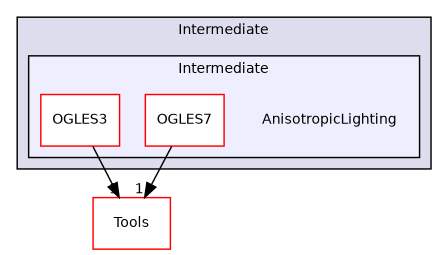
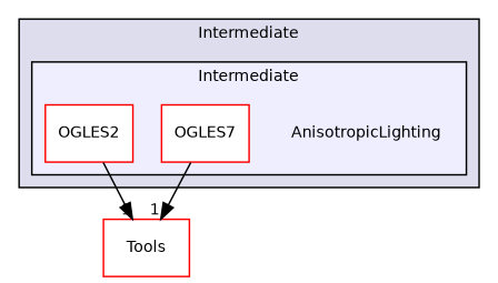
  digraph {
    compound=true
    node [fontname=Helvetica fontsize=10 shape=box color=red fillcolor=white style=filled]
    edge [headlabel=1 labeldistance=1.5 labelfontname=Helvetica labelfontsize=10]
    n1 [label=AnisotropicLighting shape=plaintext color="" fillcolor="" style=""]
    n2 [label=OGLES7]
-   n3 [label=OGLES3]
+   n3 [label=OGLES2]
    n4 [label=Tools]
    subgraph cluster_1 {
      bgcolor="#ddddee"
      fontname=Helvetica
      fontsize=10
      label=Intermediate
      pencolor=black
      subgraph cluster_2 {
        bgcolor="#eeeeff"
        fontname=Helvetica
        fontsize=10
        label=Intermediate
        pencolor=black
        n1
        n2
        n3
      }
    }
    n2 -> n4
    n3 -> n4
  }
